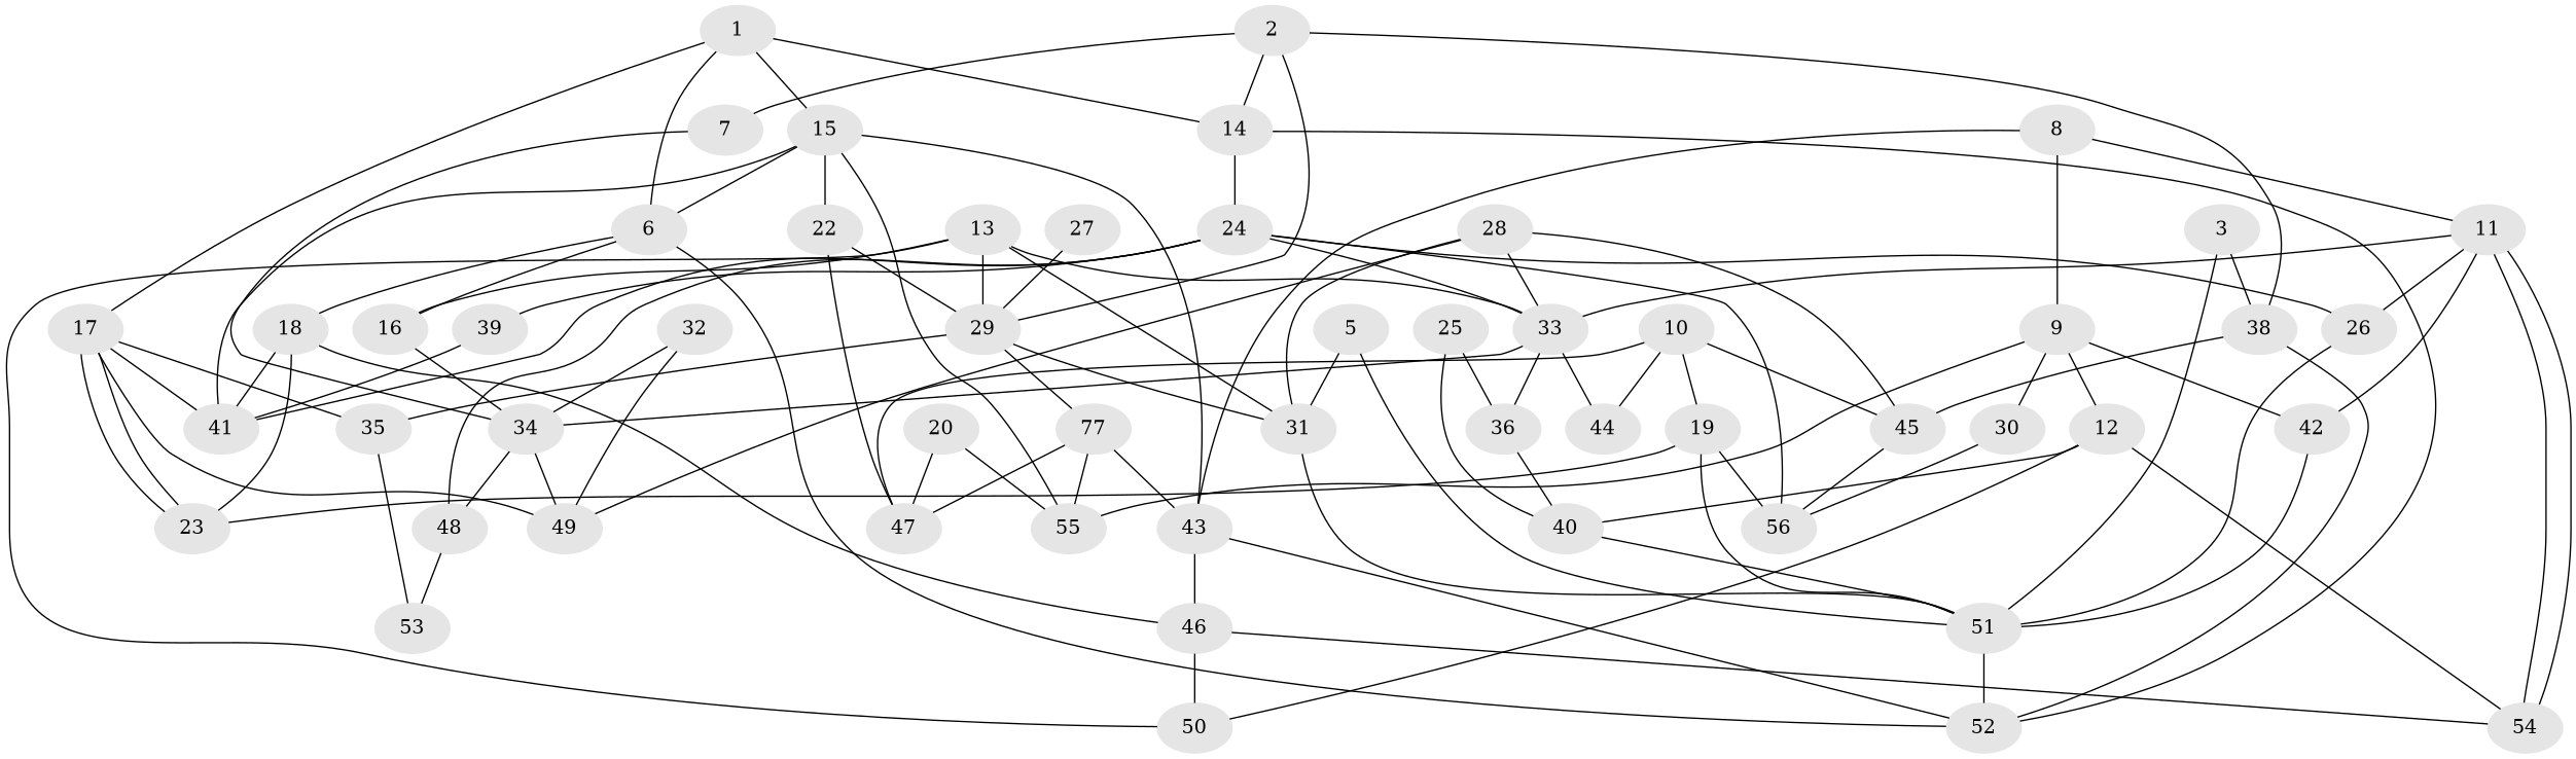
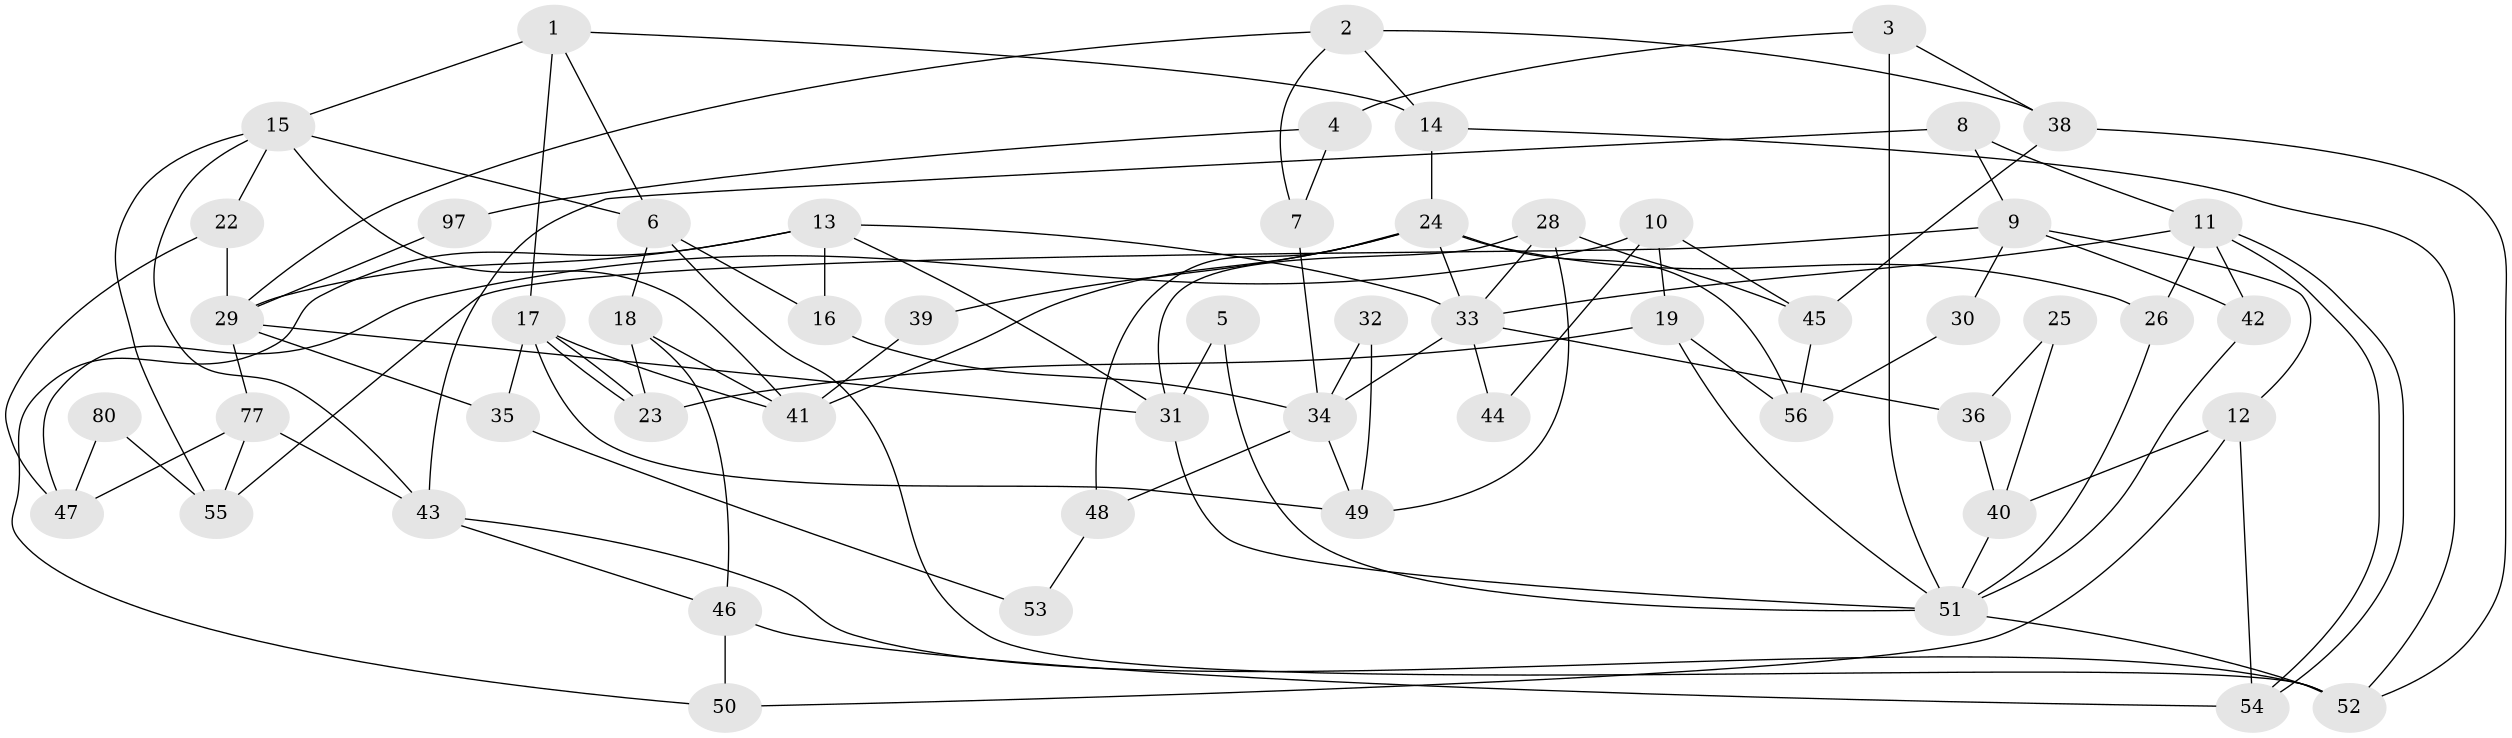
  graph {
    node [color=gray90 style=filled]
    1
    6
    14
    15
    17
    16
    18
    52
    24
    43
    55
    22
    41
    23
    35
    49
    2
    7
    29
    38
    34
    31
    n23 [label=77]
    45
    3
+   4
    51
-   27
+   27 [label=97]
    5
    46
    48
    8
    9
    11
    12
    30
    42
    26
    33
    54
    40
    50
    56
    10
    19
    44
    47
    36
    13
    39
    53
-   20
+   20 [label=80]
    25
    28
    32
    1 -- 6
    1 -- 14
    1 -- 15
    1 -- 17
    6 -- 16
    6 -- 18
    6 -- 52
    14 -- 52
    14 -- 24
    15 -- 6
    15 -- 43
    15 -- 55
    15 -- 22
    15 -- 41
    17 -- 41
    17 -- 23
    17 -- 23
    17 -- 35
    17 -- 49
    16 -- 34
    18 -- 41
    18 -- 23
    18 -- 46
    24 -- 41
    24 -- 48
    24 -- 26
    24 -- 33
    24 -- 56
    24 -- 39
    43 -- 52
    43 -- 46
    22 -- 29
    22 -- 47
    35 -- 53
    2 -- 14
    2 -- 7
    2 -- 29
    2 -- 38
    7 -- 34
    29 -- 35
    29 -- 31
    29 -- n23
    38 -- 52
    38 -- 45
    34 -- 49
    34 -- 48
    31 -- 51
    n23 -- 43
    n23 -- 55
    n23 -- 47
    45 -- 56
    3 -- 38
+   3 -- 4
    3 -- 51
+   4 -- 7
+   4 -- 27
    51 -- 52
    27 -- 29
    5 -- 31
    5 -- 51
    46 -- 54
    46 -- 50
    48 -- 53
    8 -- 43
    8 -- 9
    8 -- 11
    9 -- 55
    9 -- 12
    9 -- 30
    9 -- 42
    11 -- 42
    11 -- 26
    11 -- 33
    11 -- 54
    11 -- 54
    12 -- 54
    12 -- 40
    12 -- 50
    30 -- 56
    42 -- 51
    26 -- 51
    33 -- 34
    33 -- 44
    33 -- 36
    40 -- 51
    10 -- 45
    10 -- 19
    10 -- 44
    10 -- 47
    19 -- 23
    19 -- 51
    19 -- 56
    36 -- 40
    13 -- 16
    13 -- 29
    13 -- 31
    13 -- 33
    13 -- 50
    39 -- 41
    20 -- 55
    20 -- 47
    25 -- 40
    25 -- 36
    28 -- 49
    28 -- 31
    28 -- 45
    28 -- 33
    32 -- 49
    32 -- 34
  }
